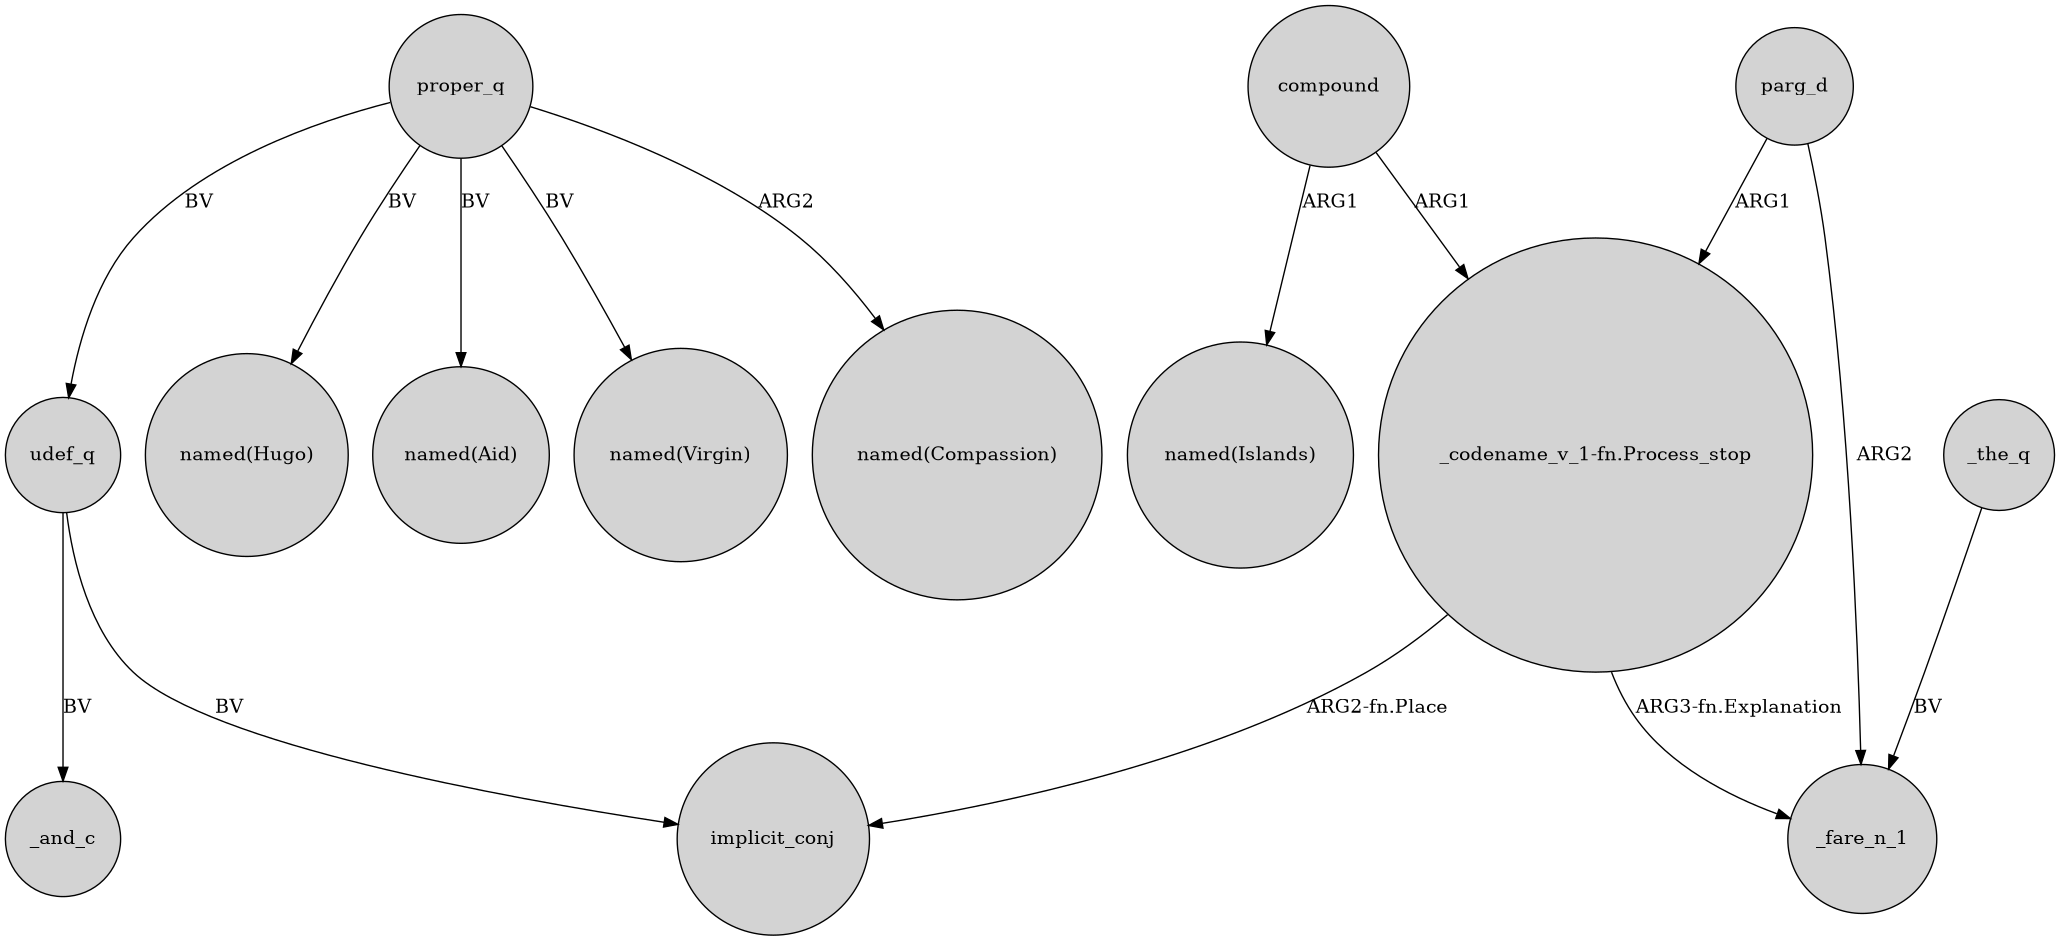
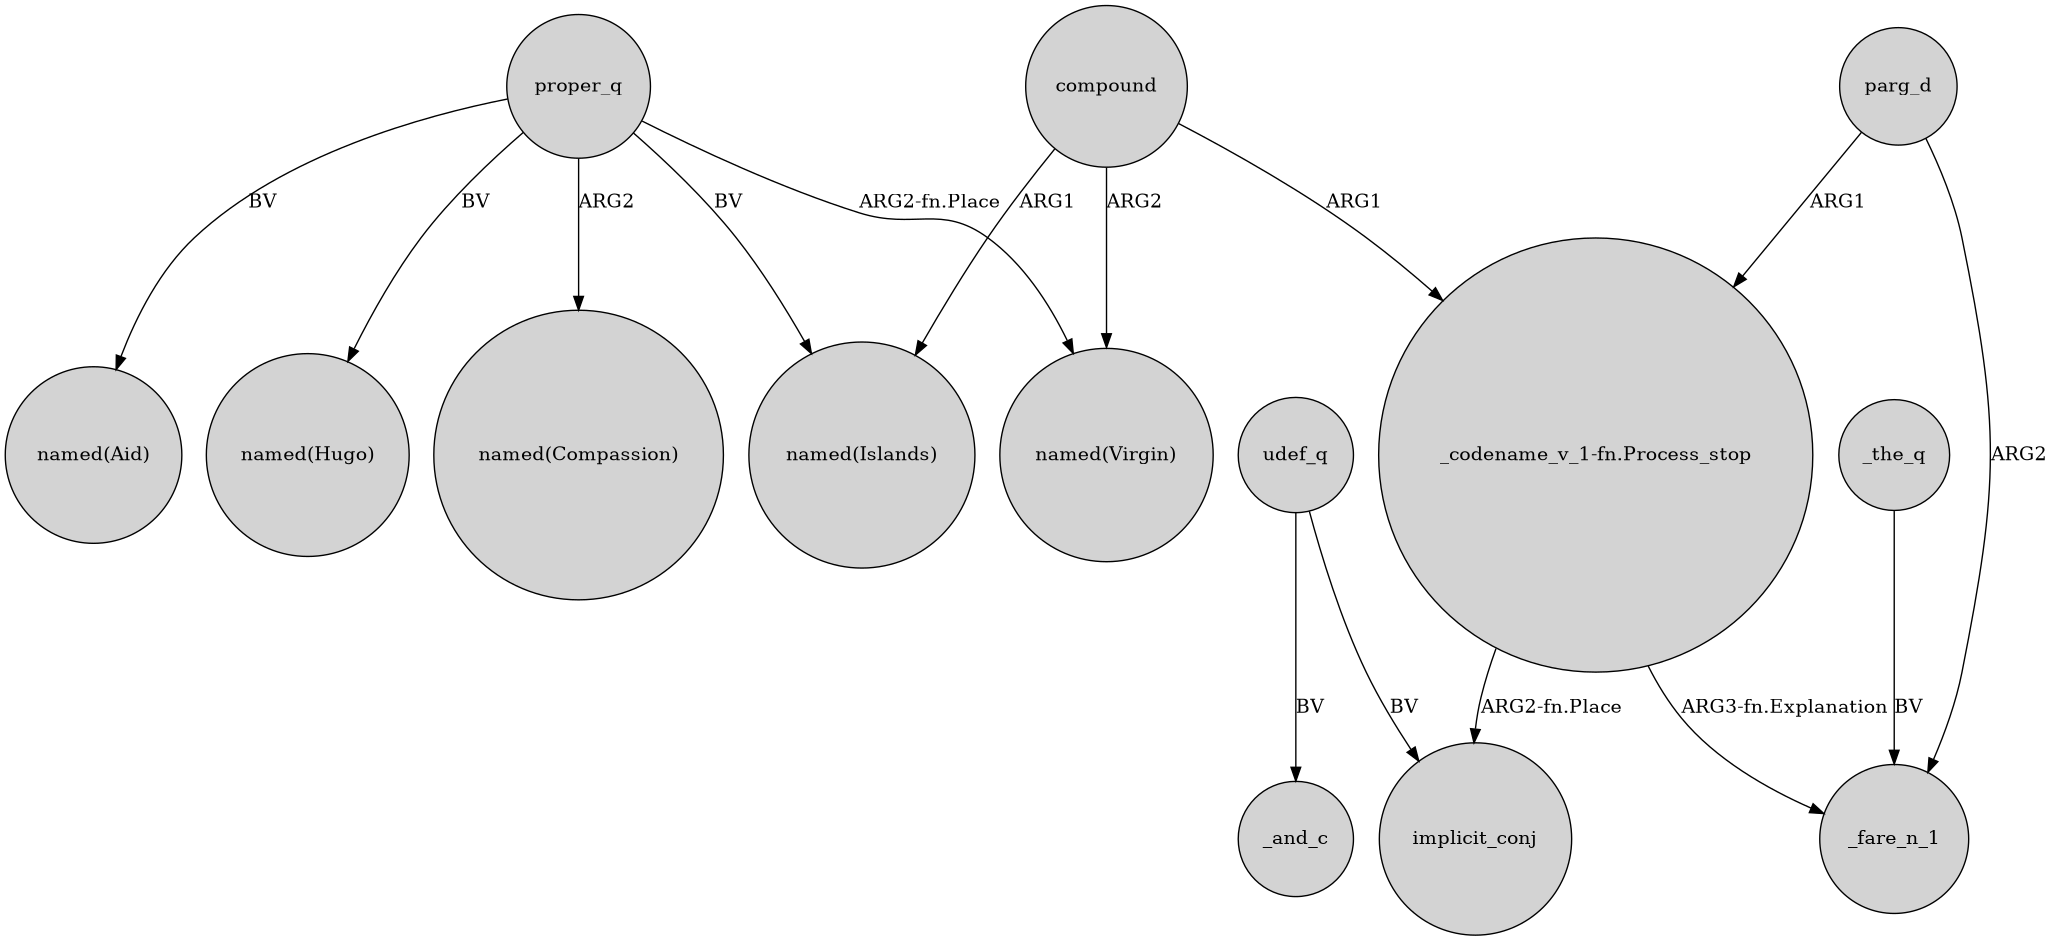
  digraph {
    node [shape=circle style=filled]
    proper_q
    "named(Hugo)"
    "named(Aid)"
    "named(Virgin)"
    "named(Compassion)"
    "named(Islands)"
    "_codename_v_1-fn.Process_stop"
    implicit_conj
    _fare_n_1
    udef_q
    _and_c
    compound
    parg_d
    _the_q
    proper_q -> "named(Hugo)" [label=BV]
    proper_q -> "named(Aid)" [label=BV]
-   proper_q -> "named(Virgin)" [label=BV]
+   proper_q -> "named(Virgin)" [label="ARG2-fn.Place"]
    proper_q -> "named(Compassion)" [label=ARG2]
-   proper_q -> udef_q [label=BV]
+   proper_q -> "named(Islands)" [label=BV]
    "_codename_v_1-fn.Process_stop" -> implicit_conj [label="ARG2-fn.Place"]
    "_codename_v_1-fn.Process_stop" -> _fare_n_1 [label="ARG3-fn.Explanation"]
    udef_q -> implicit_conj [label=BV]
    udef_q -> _and_c [label=BV]
+   compound -> "named(Virgin)" [label=ARG2]
    compound -> "named(Islands)" [label=ARG1]
    compound -> "_codename_v_1-fn.Process_stop" [label=ARG1]
    parg_d -> "_codename_v_1-fn.Process_stop" [label=ARG1]
    parg_d -> _fare_n_1 [label=ARG2]
    _the_q -> _fare_n_1 [label=BV]
  }
